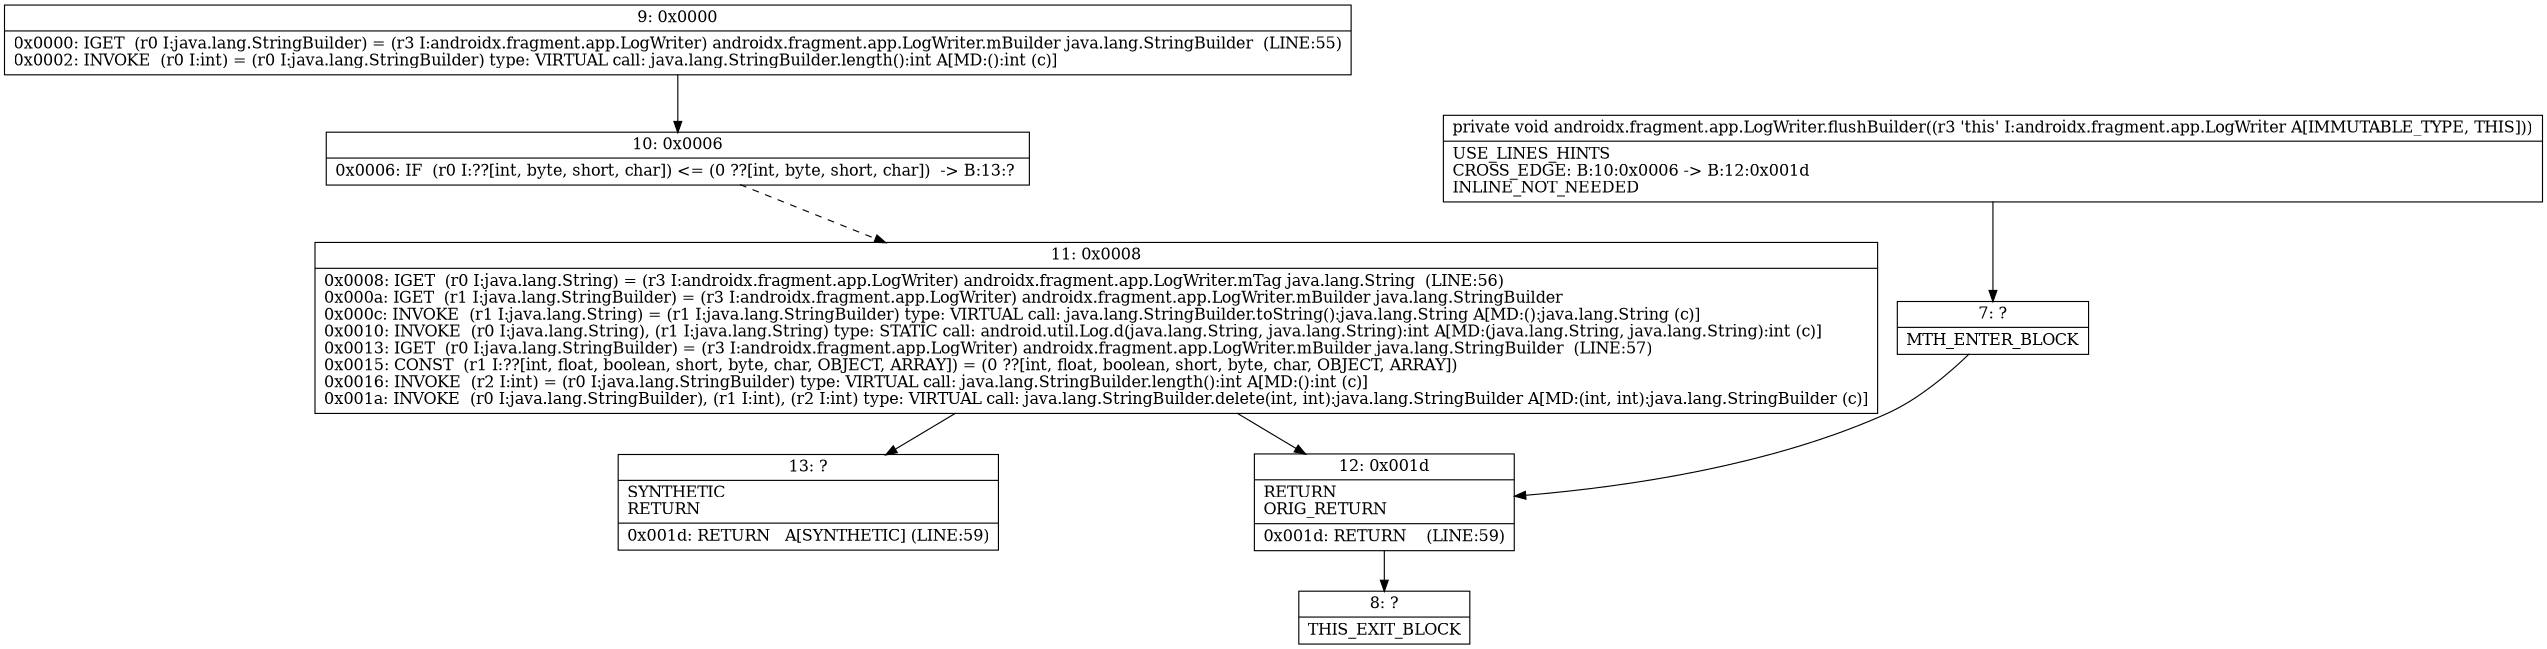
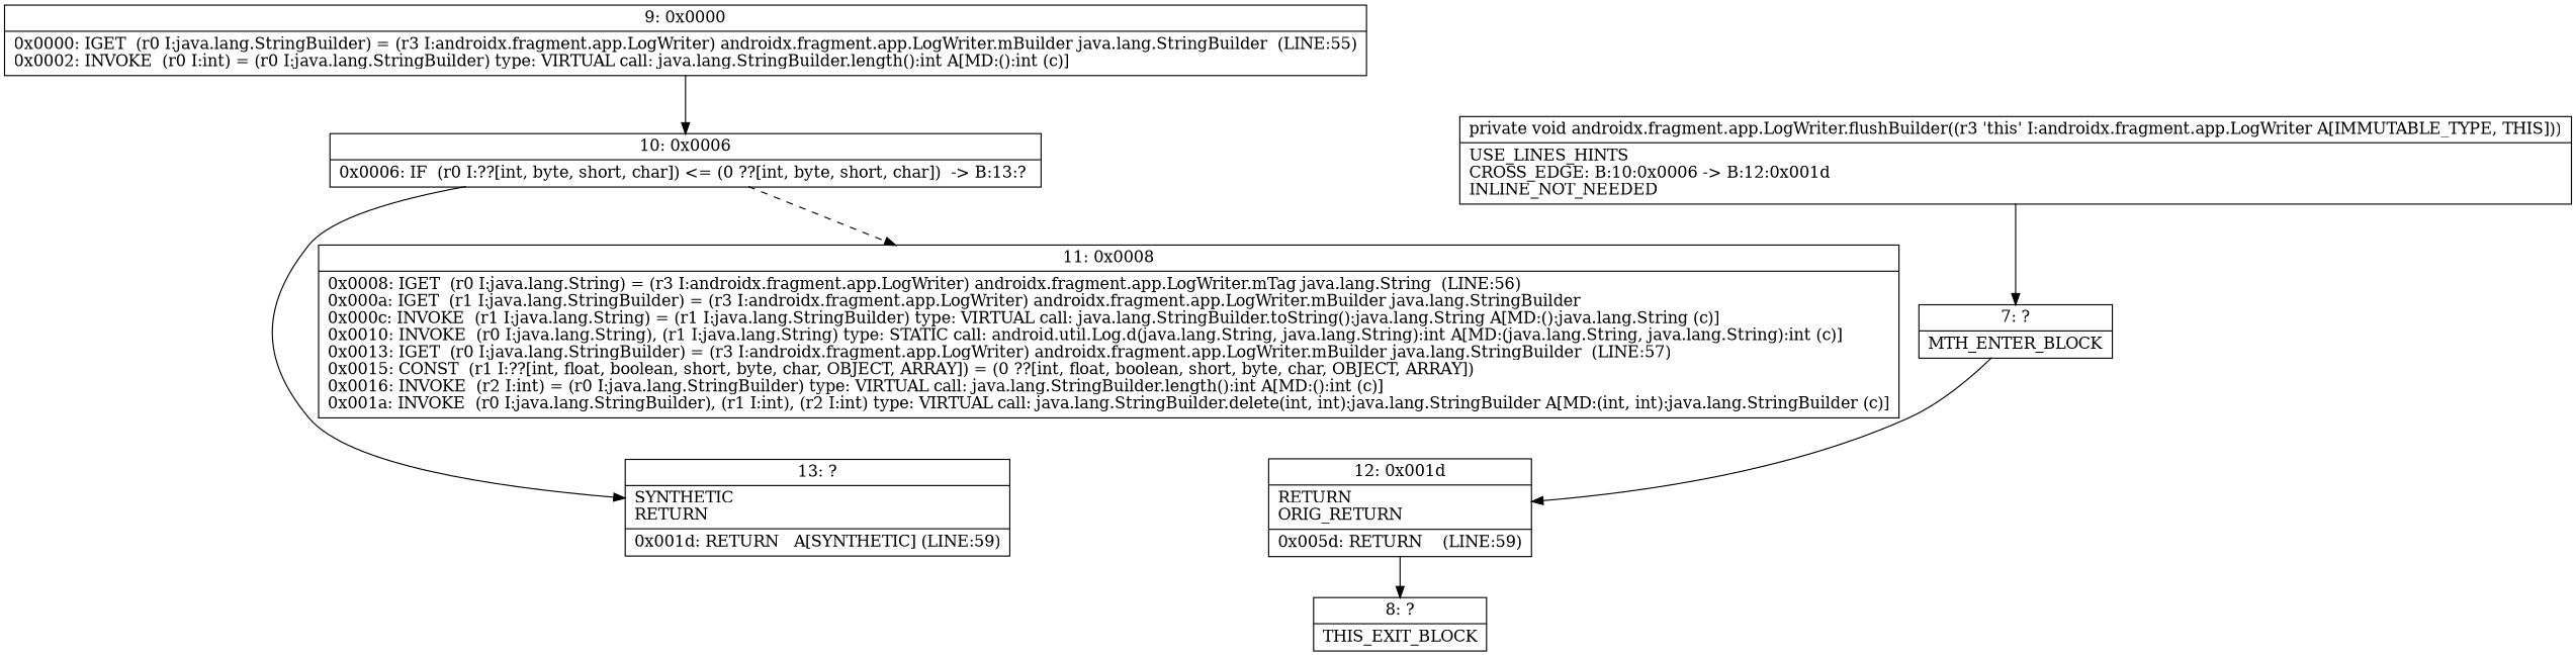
  digraph {
    node [shape=record]
    n1 [label="{7\:\ ?|MTH_ENTER_BLOCK\l}"]
-   n2 [label="{12\:\ 0x001d|RETURN\lORIG_RETURN\l|0x001d: RETURN    (LINE:59)\l}"]
+   n2 [label="{12\:\ 0x001d|RETURN\lORIG_RETURN\l|0x005d: RETURN    (LINE:59)\l}"]
    n3 [label="{9\:\ 0x0000|0x0000: IGET  (r0 I:java.lang.StringBuilder) = (r3 I:androidx.fragment.app.LogWriter) androidx.fragment.app.LogWriter.mBuilder java.lang.StringBuilder  (LINE:55)\l0x0002: INVOKE  (r0 I:int) = (r0 I:java.lang.StringBuilder) type: VIRTUAL call: java.lang.StringBuilder.length():int A[MD:():int (c)]\l}"]
    n4 [label="{10\:\ 0x0006|0x0006: IF  (r0 I:??[int, byte, short, char]) \<= (0 ??[int, byte, short, char])  \-\> B:13:? \l}"]
    n5 [label="{11\:\ 0x0008|0x0008: IGET  (r0 I:java.lang.String) = (r3 I:androidx.fragment.app.LogWriter) androidx.fragment.app.LogWriter.mTag java.lang.String  (LINE:56)\l0x000a: IGET  (r1 I:java.lang.StringBuilder) = (r3 I:androidx.fragment.app.LogWriter) androidx.fragment.app.LogWriter.mBuilder java.lang.StringBuilder \l0x000c: INVOKE  (r1 I:java.lang.String) = (r1 I:java.lang.StringBuilder) type: VIRTUAL call: java.lang.StringBuilder.toString():java.lang.String A[MD:():java.lang.String (c)]\l0x0010: INVOKE  (r0 I:java.lang.String), (r1 I:java.lang.String) type: STATIC call: android.util.Log.d(java.lang.String, java.lang.String):int A[MD:(java.lang.String, java.lang.String):int (c)]\l0x0013: IGET  (r0 I:java.lang.StringBuilder) = (r3 I:androidx.fragment.app.LogWriter) androidx.fragment.app.LogWriter.mBuilder java.lang.StringBuilder  (LINE:57)\l0x0015: CONST  (r1 I:??[int, float, boolean, short, byte, char, OBJECT, ARRAY]) = (0 ??[int, float, boolean, short, byte, char, OBJECT, ARRAY]) \l0x0016: INVOKE  (r2 I:int) = (r0 I:java.lang.StringBuilder) type: VIRTUAL call: java.lang.StringBuilder.length():int A[MD:():int (c)]\l0x001a: INVOKE  (r0 I:java.lang.StringBuilder), (r1 I:int), (r2 I:int) type: VIRTUAL call: java.lang.StringBuilder.delete(int, int):java.lang.StringBuilder A[MD:(int, int):java.lang.StringBuilder (c)]\l}"]
    n6 [label="{13\:\ ?|SYNTHETIC\lRETURN\l|0x001d: RETURN   A[SYNTHETIC] (LINE:59)\l}"]
    n7 [label="{8\:\ ?|THIS_EXIT_BLOCK\l}"]
    n8 [label="{private void androidx.fragment.app.LogWriter.flushBuilder((r3 'this' I:androidx.fragment.app.LogWriter A[IMMUTABLE_TYPE, THIS]))  | USE_LINES_HINTS\lCROSS_EDGE: B:10:0x0006 \-\> B:12:0x001d\lINLINE_NOT_NEEDED\l}"]
    n1 -> n2
    n2 -> n7
    n3 -> n4
    n4 -> n5 [style=dashed]
-   n5 -> n6
-   n5 -> n2
+   n4 -> n6
    n8 -> n1
  }
